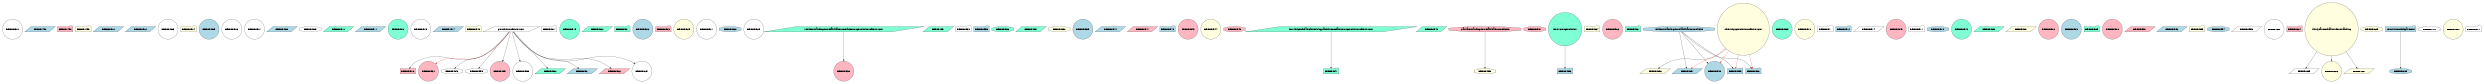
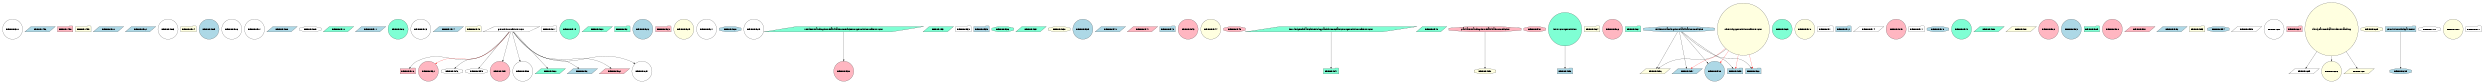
  digraph {
    node [fillcolor=lightblue shape=circle style=filled]
    edge [color=black]
    REHAB_300 [fillcolor=white]
    REHAB_496 [shape=parallelogram]
    REHAB_498 [fillcolor=lightpink shape=folder]
    REHAB_499 [fillcolor=lightyellow shape=folder]
    REHAB_500 [shape=parallelogram]
    REHAB_502 [shape=parallelogram]
    REHAB_503 [fillcolor=white]
    REHAB_504 [fillcolor=lightyellow shape=folder]
    REHAB_505
    REHAB_506 [fillcolor=white]
    REHAB_507 [fillcolor=white]
    REHAB_508 [shape=parallelogram]
    REHAB_509 [fillcolor=white shape=octagon]
    REHAB_510 [fillcolor=aquamarine shape=parallelogram]
    REHAB_511 [shape=parallelogram]
    REHAB_512 [fillcolor=aquamarine]
    REHAB_513 [fillcolor=white]
    REHAB_514 [shape=parallelogram]
    REHAB_515 [fillcolor=lightyellow shape=folder]
    permission_of_instructor [fillcolor=white shape=parallelogram]
    REHAB_516 [fillcolor=lightpink shape=folder]
    REHAB_532 [fillcolor=lightpink]
    REHAB_546 [fillcolor=white shape=octagon]
    REHAB_555 [fillcolor=white shape=octagon]
    REHAB_557 [fillcolor=lightpink]
    REHAB_558 [fillcolor=white]
    REHAB_560 [fillcolor=aquamarine shape=parallelogram]
    REHAB_561 [shape=parallelogram]
    REHAB_562 [fillcolor=lightpink shape=parallelogram]
    REHAB_697 [fillcolor=white]
    REHAB_517 [fillcolor=white shape=folder]
    REHAB_519 [fillcolor=aquamarine]
    REHAB_520 [fillcolor=aquamarine shape=parallelogram]
    REHAB_521 [fillcolor=aquamarine shape=folder]
    REHAB_522
    REHAB_523 [fillcolor=lightpink shape=folder]
    REHAB_525 [fillcolor=lightyellow]
    REHAB_527 [fillcolor=white]
    REHAB_528 [shape=octagon]
    REHAB_529 [fillcolor=white]
    resident_standing_in_rehabilitation_medicine_or_permission_of_instructor [fillcolor=aquamarine shape=parallelogram]
    REHAB_530 [fillcolor=lightpink]
    REHAB_531 [fillcolor=aquamarine shape=parallelogram]
    REHAB_533 [fillcolor=white shape=folder]
    REHAB_535 [shape=folder]
    REHAB_536 [fillcolor=aquamarine shape=octagon]
    REHAB_537 [fillcolor=aquamarine shape=parallelogram]
    REHAB_538 [fillcolor=lightyellow shape=octagon]
    REHAB_539
    REHAB_540 [shape=parallelogram]
    REHAB_541 [fillcolor=lightpink shape=parallelogram]
    REHAB_542 [shape=folder]
    REHAB_543 [fillcolor=lightpink]
    REHAB_544 [fillcolor=lightyellow]
    REHAB_545 [fillcolor=lightpink shape=octagon]
    knowledge_of_basic_kinesiology_and_biomechanics_or_permission_of_instructor [fillcolor=aquamarine shape=parallelogram]
    REHAB_547 [fillcolor=aquamarine shape=folder]
    REHAB_548 [fillcolor=aquamarine shape=parallelogram]
    graduate_standing_in_rehabilitation_medicine [fillcolor=lightpink shape=octagon]
    REHAB_550 [fillcolor=lightyellow shape=octagon]
    REHAB_551 [fillcolor=lightpink shape=octagon]
    instructor_permission [fillcolor=aquamarine]
    REHAB_556 [shape=folder]
    REHAB_564 [fillcolor=lightyellow shape=folder]
    REHAB_566 [fillcolor=lightpink]
    REHAB_567 [fillcolor=aquamarine shape=folder]
    resident_standing_in_rehabilitation_medicine [shape=octagon]
    REHAB_568 [shape=folder]
    REHAB_596 [fillcolor=lightyellow shape=parallelogram]
    REHAB_597 [shape=parallelogram]
    REHAB_598
    REHAB_599 [shape=folder]
    others_by_permission_of_instructor [fillcolor=lightyellow]
    REHAB_569 [fillcolor=aquamarine]
    REHAB_570 [fillcolor=lightyellow]
    REHAB_571 [fillcolor=white shape=folder]
    REHAB_572 [shape=folder]
    REHAB_574 [fillcolor=white shape=parallelogram]
    REHAB_575 [fillcolor=lightpink]
    REHAB_577 [fillcolor=white shape=folder]
    REHAB_578 [shape=octagon]
    REHAB_579 [fillcolor=aquamarine]
    REHAB_580 [fillcolor=aquamarine shape=parallelogram]
    REHAB_581 [fillcolor=lightyellow shape=parallelogram]
    REHAB_582 [fillcolor=lightpink]
    REHAB_583
    REHAB_585 [fillcolor=aquamarine shape=folder]
    REHAB_588 [fillcolor=lightpink]
    REHAB_591 [fillcolor=lightpink shape=parallelogram]
    REHAB_592 [shape=parallelogram]
    REHAB_593 [fillcolor=lightyellow shape=folder]
    REHAB_594 [shape=octagon]
    REHAB_595 [fillcolor=white shape=parallelogram]
    REHAB_600 [fillcolor=white]
    REHAB_684 [fillcolor=lightpink shape=folder]
    thirdyear_medical_student_standing [fillcolor=lightyellow]
    REHAB_685 [fillcolor=white shape=parallelogram]
    REHAB_686 [fillcolor=lightyellow]
    REHAB_687 [fillcolor=lightyellow shape=parallelogram]
    REHAB_689 [fillcolor=lightyellow shape=octagon]
    permission_of_department [shape=folder]
    REHAB_699 [shape=octagon]
    REHAB_700 [fillcolor=white shape=octagon]
    REHAB_800 [fillcolor=lightyellow]
    REHAB_801 [fillcolor=white shape=folder]
    permission_of_instructor -> REHAB_516
    permission_of_instructor -> REHAB_532 [color=red]
    permission_of_instructor -> REHAB_546
    permission_of_instructor -> REHAB_555
    permission_of_instructor -> REHAB_557
    permission_of_instructor -> REHAB_558
    permission_of_instructor -> REHAB_560
    permission_of_instructor -> REHAB_561
    permission_of_instructor -> REHAB_562
    permission_of_instructor -> REHAB_697
    resident_standing_in_rehabilitation_medicine_or_permission_of_instructor -> REHAB_530
    knowledge_of_basic_kinesiology_and_biomechanics_or_permission_of_instructor -> REHAB_547
    graduate_standing_in_rehabilitation_medicine -> REHAB_550
    instructor_permission -> REHAB_556
    resident_standing_in_rehabilitation_medicine -> REHAB_568
+   resident_standing_in_rehabilitation_medicine -> REHAB_596
    resident_standing_in_rehabilitation_medicine -> REHAB_597
    resident_standing_in_rehabilitation_medicine -> REHAB_598
    resident_standing_in_rehabilitation_medicine -> REHAB_599
    others_by_permission_of_instructor -> REHAB_568 [color=red]
    others_by_permission_of_instructor -> REHAB_596
    others_by_permission_of_instructor -> REHAB_597 [color=red]
    others_by_permission_of_instructor -> REHAB_598 [color=red]
    others_by_permission_of_instructor -> REHAB_599 [color=red]
    thirdyear_medical_student_standing -> REHAB_685
    thirdyear_medical_student_standing -> REHAB_686
    thirdyear_medical_student_standing -> REHAB_687
    permission_of_department -> REHAB_699
  }
